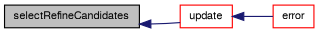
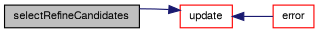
  digraph {
    rankdir=LR
    node [color=red fontname=FreeSans fontsize=10 shape=record]
    edge [color=midnightblue dir=back fontname=FreeSans fontsize=10 labelfontname=FreeSans labelfontsize=10 style=solid]
    n1 [color=black fillcolor=grey75 fontcolor=black height=0.2 label=selectRefineCandidates style=filled width=0.4]
    n2 [height=0.2 label=update width=0.4]
    n3 [height=0.2 label=error width=0.4]
-   n1 -> n2
+   n2 -> n1
    n2 -> n3
  }
